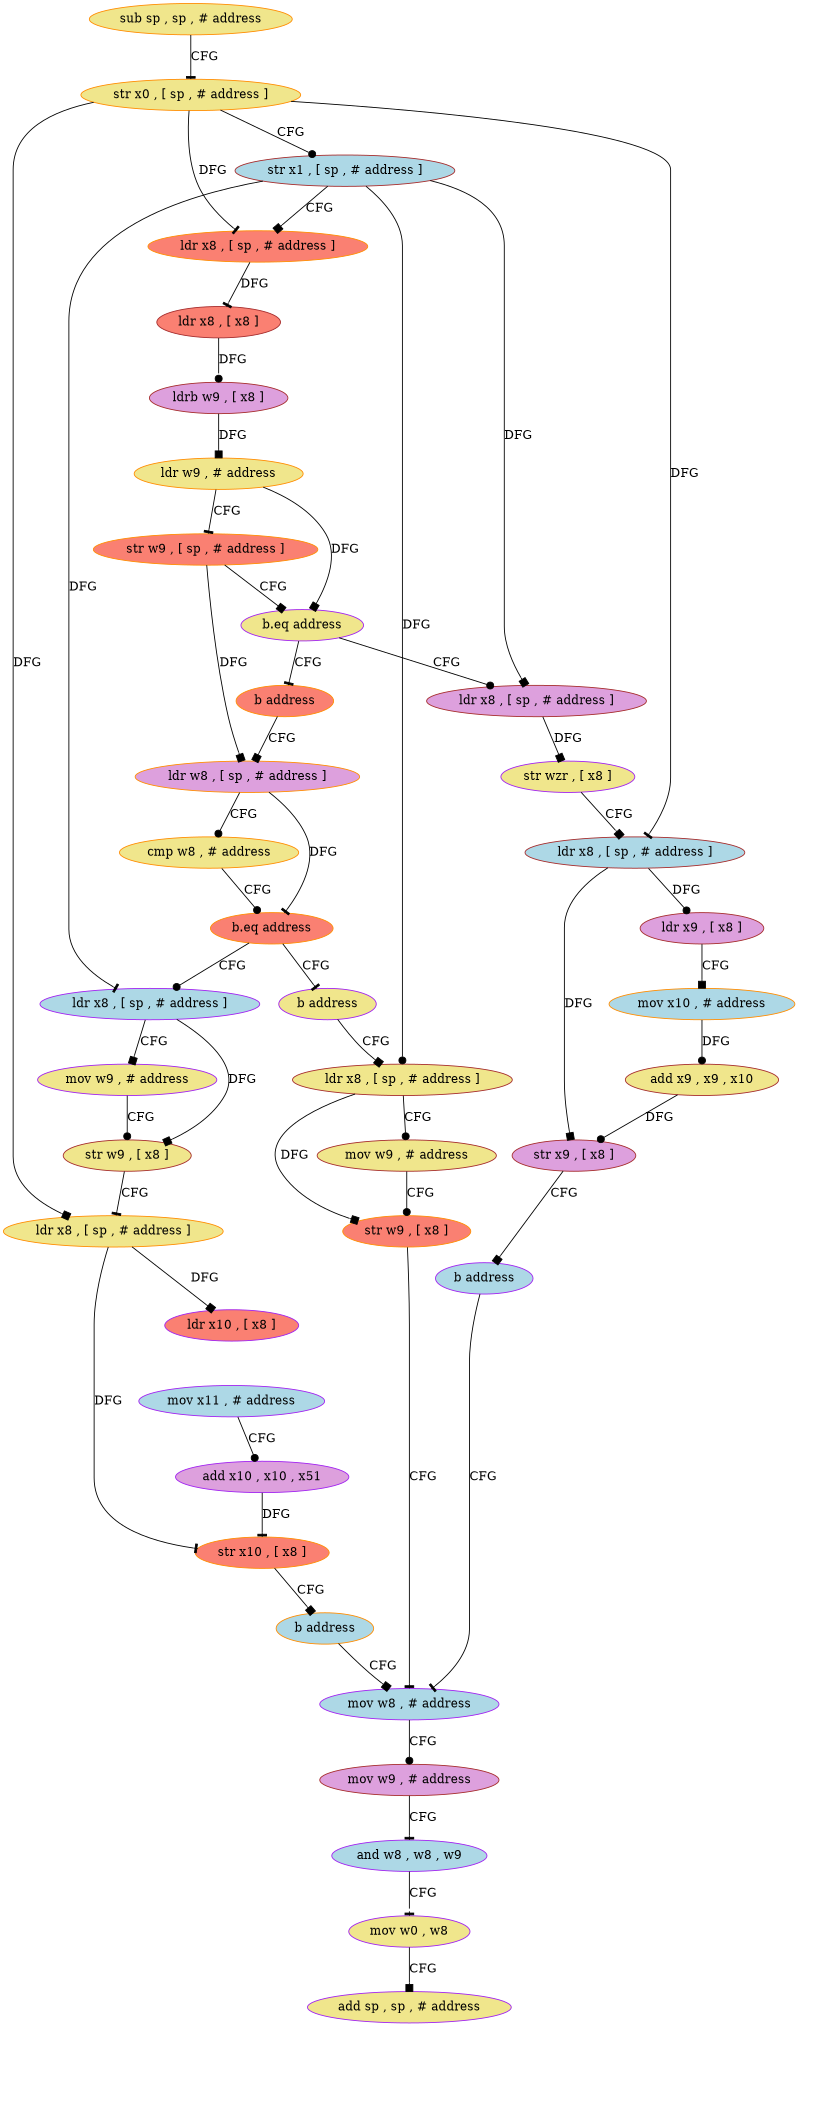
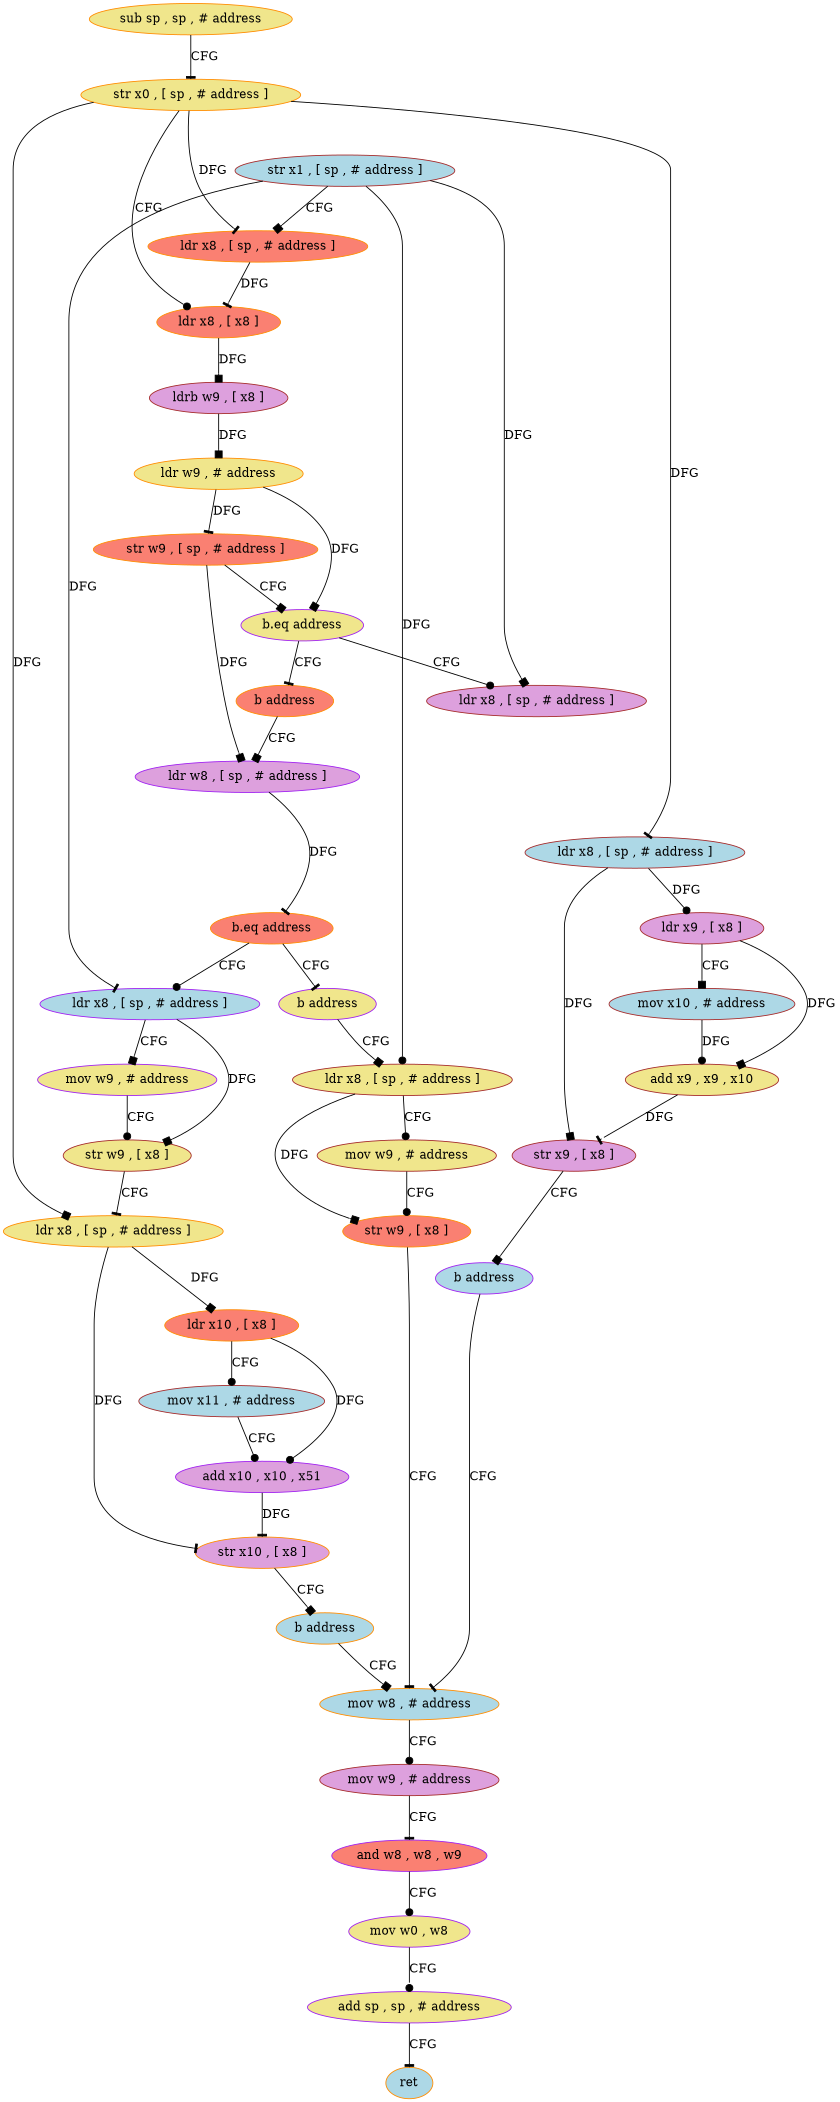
  digraph {
    node [color=darkorange fillcolor=khaki style=filled]
    edge [arrowhead=box]
    n1 [label="sub sp , sp , # address"]
    n2 [label="str x0 , [ sp , # address ]"]
    n3 [color=brown fillcolor=lightblue label="str x1 , [ sp , # address ]"]
    n4 [fillcolor=salmon label="ldr x8 , [ sp , # address ]"]
    n5 [color=brown fillcolor=lightblue label="ldr x8 , [ sp , # address ]"]
    n6 [label="ldr x8 , [ sp , # address ]"]
    n7 [color=brown fillcolor=plum label="ldr x8 , [ sp , # address ]"]
    n8 [color=purple fillcolor=lightblue label="ldr x8 , [ sp , # address ]"]
    n9 [color=brown label="ldr x8 , [ sp , # address ]"]
-   n10 [color=brown fillcolor=salmon label="ldr x8 , [ x8 ]"]
+   n10 [fillcolor=salmon label="ldr x8 , [ x8 ]"]
    n11 [color=brown fillcolor=plum label="ldr x9 , [ x8 ]"]
    n12 [color=brown fillcolor=plum label="str x9 , [ x8 ]"]
-   n13 [color=purple fillcolor=salmon label="ldr x10 , [ x8 ]"]
-   n14 [fillcolor=salmon label="str x10 , [ x8 ]"]
-   n15 [color=purple label="str wzr , [ x8 ]"]
+   n13 [fillcolor=salmon label="ldr x10 , [ x8 ]"]
+   n14 [fillcolor=plum label="str x10 , [ x8 ]"]
    n16 [color=purple label="mov w9 , # address"]
    n17 [color=brown label="str w9 , [ x8 ]"]
    n18 [color=brown label="mov w9 , # address"]
    n19 [fillcolor=salmon label="str w9 , [ x8 ]"]
    n20 [color=brown fillcolor=plum label="ldrb w9 , [ x8 ]"]
    n21 [label="ldr w9 , # address"]
    n22 [fillcolor=salmon label="str w9 , [ sp , # address ]"]
    n23 [color=purple label="b.eq address"]
-   n24 [fillcolor=plum label="ldr w8 , [ sp , # address ]"]
+   n24 [color=purple fillcolor=plum label="ldr w8 , [ sp , # address ]"]
    n25 [fillcolor=salmon label="b address"]
-   n26 [label="cmp w8 , # address"]
    n27 [fillcolor=salmon label="b.eq address"]
-   n28 [fillcolor=lightblue label="mov x10 , # address"]
+   n28 [color=brown fillcolor=lightblue label="mov x10 , # address"]
    n29 [color=brown label="add x9 , x9 , x10"]
    n30 [color=purple fillcolor=lightblue label="b address"]
-   n31 [color=purple fillcolor=lightblue label="mov w8 , # address"]
+   n31 [fillcolor=lightblue label="mov w8 , # address"]
    n32 [color=brown fillcolor=plum label="mov w9 , # address"]
-   n33 [color=purple fillcolor=lightblue label="and w8 , w8 , w9"]
+   n33 [color=purple fillcolor=salmon label="and w8 , w8 , w9"]
    n34 [color=purple label="b address"]
    n35 [color=purple label="mov w0 , w8"]
    n36 [color=purple label="add sp , sp , # address"]
-   n38 [color=purple fillcolor=lightblue label="mov x11 , # address"]
+   n37 [fillcolor=lightblue label=ret]
+   n38 [color=brown fillcolor=lightblue label="mov x11 , # address"]
    n39 [color=purple fillcolor=plum label="add x10 , x10 , x51"]
    n40 [fillcolor=lightblue label="b address"]
    n1 -> n2 [arrowhead=tee label=CFG]
-   n2 -> n3 [arrowhead=dot label=CFG]
+   n2 -> n10 [arrowhead=dot label=CFG]
    n2 -> n4 [arrowhead=tee label=DFG]
    n2 -> n5 [arrowhead=tee label=DFG]
    n2 -> n6 [label=DFG]
    n3 -> n4 [label=CFG]
    n3 -> n7 [label=DFG]
    n3 -> n8 [arrowhead=tee label=DFG]
    n3 -> n9 [arrowhead=dot label=DFG]
    n4 -> n10 [arrowhead=tee label=DFG]
    n5 -> n11 [arrowhead=dot label=DFG]
    n5 -> n12 [label=DFG]
    n6 -> n13 [label=DFG]
    n6 -> n14 [arrowhead=tee label=DFG]
-   n7 -> n15 [label=DFG]
    n8 -> n16 [label=CFG]
    n8 -> n17 [label=DFG]
    n9 -> n18 [arrowhead=dot label=CFG]
    n9 -> n19 [label=DFG]
-   n10 -> n20 [arrowhead=dot label=DFG]
+   n10 -> n20 [label=DFG]
    n11 -> n28 [label=CFG]
+   n11 -> n29 [label=DFG]
    n12 -> n30 [label=CFG]
+   n13 -> n38 [arrowhead=dot label=CFG]
+   n13 -> n39 [arrowhead=dot label=DFG]
    n14 -> n40 [label=CFG]
-   n15 -> n5 [label=CFG]
    n16 -> n17 [arrowhead=dot label=CFG]
    n17 -> n6 [arrowhead=tee label=CFG]
    n18 -> n19 [arrowhead=dot label=CFG]
    n19 -> n31 [arrowhead=tee label=CFG]
    n20 -> n21 [label=DFG]
-   n21 -> n22 [arrowhead=tee label=CFG]
+   n21 -> n22 [arrowhead=tee label=DFG]
    n21 -> n23 [label=DFG]
    n22 -> n23 [label=CFG]
    n22 -> n24 [label=DFG]
    n23 -> n7 [arrowhead=dot label=CFG]
    n23 -> n25 [arrowhead=tee label=CFG]
-   n24 -> n26 [arrowhead=dot label=CFG]
    n24 -> n27 [arrowhead=tee label=DFG]
    n25 -> n24 [label=CFG]
-   n26 -> n27 [arrowhead=dot label=CFG]
    n27 -> n8 [arrowhead=dot label=CFG]
    n27 -> n34 [arrowhead=tee label=CFG]
    n28 -> n29 [arrowhead=dot label=DFG]
-   n29 -> n12 [arrowhead=dot label=DFG]
+   n29 -> n12 [arrowhead=tee label=DFG]
    n30 -> n31 [arrowhead=tee label=CFG]
    n31 -> n32 [arrowhead=dot label=CFG]
    n32 -> n33 [arrowhead=tee label=CFG]
-   n33 -> n35 [arrowhead=tee label=CFG]
+   n33 -> n35 [arrowhead=dot label=CFG]
    n34 -> n9 [label=CFG]
-   n35 -> n36 [label=CFG]
+   n35 -> n36 [arrowhead=dot label=CFG]
+   n36 -> n37 [arrowhead=tee label=CFG]
    n38 -> n39 [arrowhead=dot label=CFG]
    n39 -> n14 [arrowhead=tee label=DFG]
    n40 -> n31 [label=CFG]
  }
